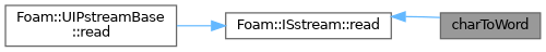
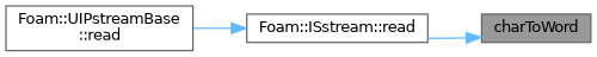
  digraph {
    rankdir=RL
    node [color=grey40 fillcolor=white fontname=Helvetica fontsize=10 shape=box style=filled]
    edge [color=steelblue1 dir=back fontname=Helvetica fontsize=10 labelfontname=Helvetica labelfontsize=10 style=solid]
    n1 [color=gray40 fillcolor=grey60 fontcolor=black height=0.2 label=charToWord width=0.4]
    n2 [height=0.2 label="Foam::ISstream::read" width=0.4]
    n3 [height=0.2 label="Foam::UIPstreamBase\l::read" width=0.4]
-   n2 -> n1
+   n1 -> n2
    n2 -> n3
  }
